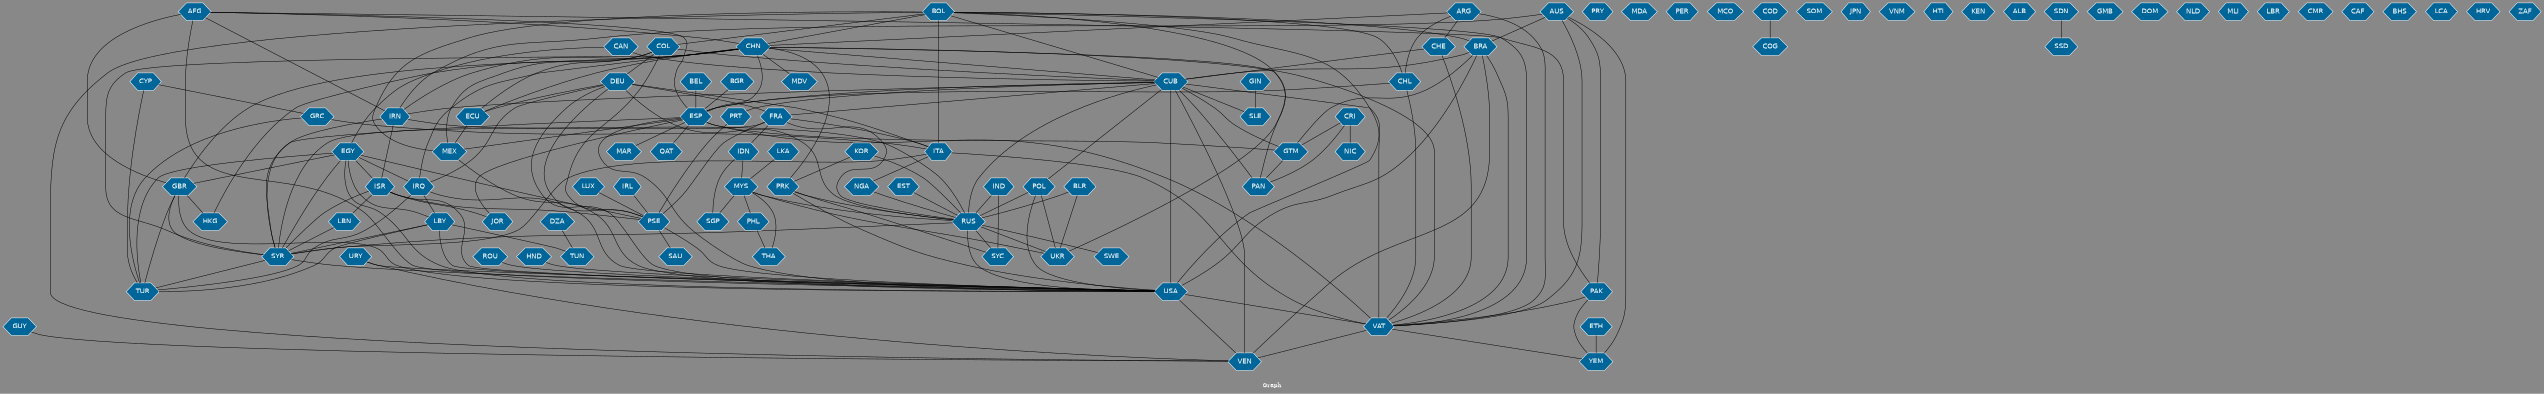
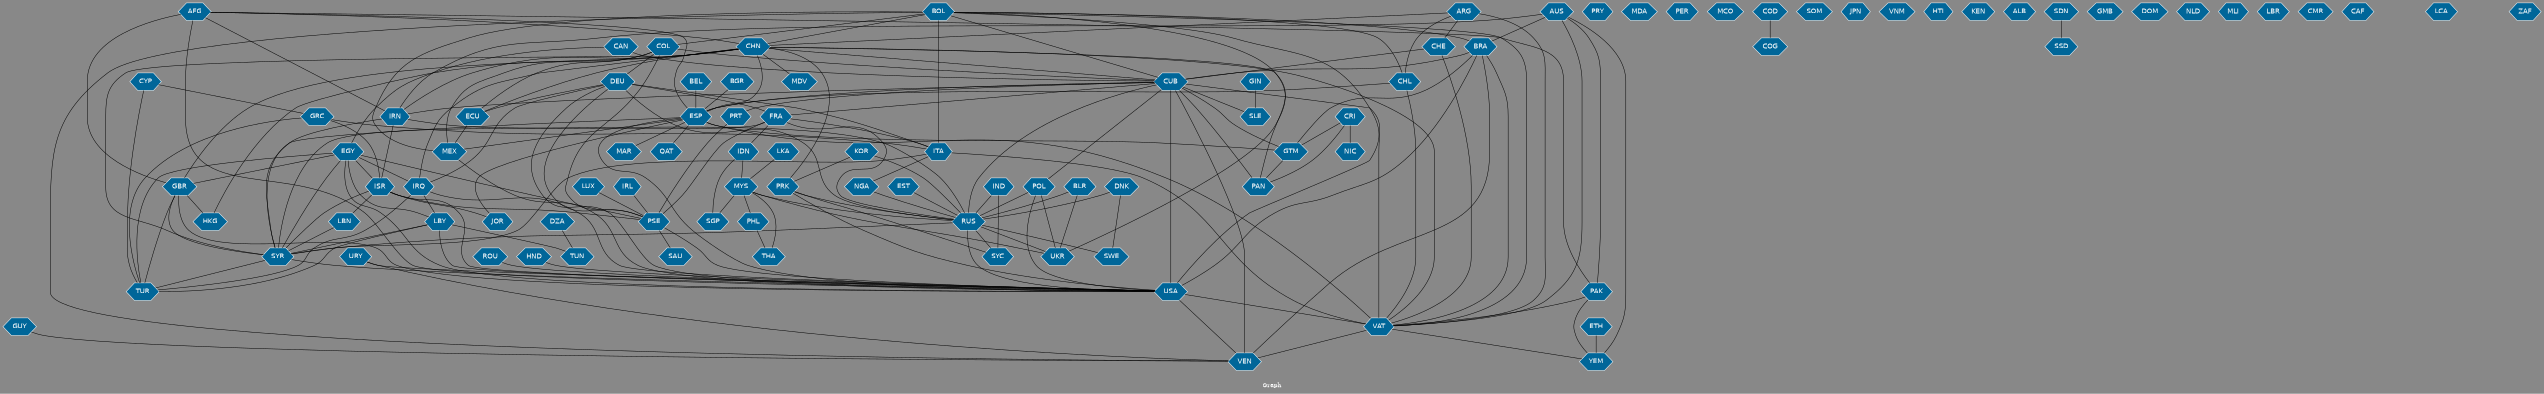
  graph {
    bgcolor="#888888"
    fontcolor=white
    fontsize=12
    label="Graph"
    node [color=white fillcolor="#006699" fontcolor=white fontname=Helvetica shape=hexagon style=filled]
    edge [arrowhead=open color=black fontcolor=white fontname=Courier fontsize=12 weight=1]
    n1 [label=AFG]
    n2 [label=ESP]
    n3 [label=GBR]
    n4 [label=CHN]
    n5 [label=USA]
    n6 [label=IRN]
    n7 [label=PAK]
    n8 [label=SYR]
    n9 [label=VAT]
    n10 [label=GTM]
    n11 [label=MEX]
    n12 [label=QAT]
    n13 [label=JOR]
    n14 [label=MAR]
    n15 [label=HKG]
    n16 [label=TUR]
    n17 [label=CUB]
    n18 [label=PAN]
    n19 [label=IRQ]
    n20 [label=ECU]
    n21 [label=PRK]
    n22 [label=MDV]
    n23 [label=VEN]
    n24 [label=RUS]
    n25 [label=ISR]
    n26 [label=YEM]
    n27 [label=URY]
    n28 [label=SWE]
    n29 [label=UKR]
    n30 [label=SYC]
    n31 [label=FRA]
    n32 [label=POL]
    n33 [label=PRT]
    n34 [label=SLE]
    n35 [label=PSE]
    n36 [label=ITA]
    n37 [label=IDN]
    n38 [label=AUS]
    n39 [label=BRA]
    n40 [label=PRY]
    n41 [label=DEU]
    n42 [label=SAU]
    n43 [label=NGA]
    n44 [label=LBY]
    n45 [label=DZA]
    n46 [label=TUN]
    n47 [label=COL]
    n48 [label=LBN]
    n49 [label=NIC]
    n50 [label=ARG]
    n51 [label=CHL]
    n52 [label=CHE]
    n53 [label=EGY]
    n54 [label=MDA]
    n55 [label=MYS]
    n56 [label=SGP]
+   n57 [label=DNK]
    n58 [label=PHL]
    n59 [label=THA]
    n60 [label=BOL]
    n61 [label=PER]
    n62 [label=MCO]
    n63 [label=COD]
    n64 [label=COG]
    n65 [label=SOM]
    n66 [label=JPN]
    n67 [label=GRC]
    n68 [label=VNM]
    n69 [label=HTI]
    n70 [label=ROU]
    n71 [label=EST]
    n72 [label=KOR]
    n73 [label=KEN]
    n74 [label=HND]
    n75 [label=CAN]
    n76 [label=IND]
    n77 [label=BLR]
    n78 [label=BEL]
    n79 [label=GIN]
    n80 [label=LKA]
    n81 [label=ALB]
    n82 [label=ETH]
    n83 [label=SDN]
    n84 [label=SSD]
    n85 [label=IRL]
    n86 [label=GUY]
    n87 [label=GMB]
    n88 [label=LUX]
    n89 [label=DOM]
    n90 [label=NLD]
    n91 [label=MLI]
    n92 [label=LBR]
    n93 [label=CMR]
    n94 [label=CRI]
    n95 [label=CAF]
-   n96 [label=BHS]
    n97 [label=CYP]
    n98 [label=LCA]
-   n99 [label=HRV]
    n100 [label=BGR]
    n101 [label=ZAF]
    n1 -- n2
    n1 -- n3 [weight=2]
    n1 -- n4
    n1 -- n5 [weight=2]
    n1 -- n6
    n1 -- n7
    n2 -- n5 [weight=2]
    n2 -- n8
    n2 -- n9
    n2 -- n10
    n2 -- n11
    n2 -- n12
    n2 -- n13
    n2 -- n14
    n3 -- n5 [weight=2]
    n3 -- n8
    n3 -- n15
    n3 -- n16
    n4 -- n2
    n4 -- n3 [weight=2]
    n4 -- n6
    n4 -- n8
    n4 -- n9
    n4 -- n15 [weight=2]
    n4 -- n17
    n4 -- n18
    n4 -- n19
    n4 -- n20
    n4 -- n21 [weight=2]
    n4 -- n22
    n5 -- n9 [weight=5]
    n5 -- n23 [weight=4]
    n6 -- n8 [weight=2]
    n6 -- n24
    n6 -- n25
    n7 -- n9
    n7 -- n26
    n8 -- n5
    n8 -- n16
    n9 -- n23 [weight=2]
    n9 -- n26
    n10 -- n18
    n11 -- n5
    n17 -- n2 [weight=4]
    n17 -- n5 [weight=40]
    n17 -- n6
    n17 -- n9 [weight=5]
    n17 -- n10
    n17 -- n18 [weight=3]
    n17 -- n23 [weight=6]
    n17 -- n24
    n17 -- n31
    n17 -- n32
    n17 -- n33
    n17 -- n34
    n19 -- n5
    n19 -- n16
    n19 -- n44
    n20 -- n11
    n21 -- n5 [weight=5]
    n21 -- n24 [weight=2]
    n21 -- n30
    n24 -- n5 [weight=6]
    n24 -- n8 [weight=4]
    n24 -- n28
    n24 -- n29 [weight=12]
    n24 -- n30
    n25 -- n5 [weight=2]
    n25 -- n8 [weight=4]
    n25 -- n13
    n25 -- n35 [weight=21]
    n25 -- n48 [weight=4]
    n27 -- n5 [weight=11]
    n27 -- n23
    n31 -- n8
    n31 -- n24
    n31 -- n35 [weight=2]
    n31 -- n36 [weight=2]
    n31 -- n37
    n32 -- n5
    n32 -- n24
    n32 -- n29
    n33 -- n35
    n35 -- n5
    n35 -- n42 [weight=2]
    n36 -- n8
    n36 -- n9 [weight=2]
    n36 -- n43
    n37 -- n55
    n37 -- n56
    n38 -- n6 [weight=2]
    n38 -- n7
    n38 -- n9
    n38 -- n26
    n38 -- n39
    n39 -- n5 [weight=2]
    n39 -- n9 [weight=2]
    n39 -- n10
    n39 -- n17 [weight=2]
    n39 -- n23
    n41 -- n5 [weight=2]
    n41 -- n19
    n41 -- n20 [weight=2]
    n41 -- n24
    n41 -- n31 [weight=3]
    n41 -- n35
    n41 -- n36 [weight=2]
    n43 -- n24
    n44 -- n5
    n44 -- n8
    n44 -- n16
    n44 -- n46
    n45 -- n46
    n47 -- n11
    n47 -- n17 [weight=6]
    n47 -- n20
    n47 -- n35
    n47 -- n41
    n48 -- n8 [weight=4]
    n50 -- n4
    n50 -- n9 [weight=3]
    n50 -- n51
    n50 -- n52
    n51 -- n2 [weight=2]
    n51 -- n9
    n52 -- n9
    n52 -- n17
    n53 -- n3
    n53 -- n5
    n53 -- n8
    n53 -- n16
    n53 -- n19
    n53 -- n25
    n53 -- n35 [weight=3]
    n53 -- n44
    n55 -- n24 [weight=2]
    n55 -- n29 [weight=3]
    n55 -- n56
    n55 -- n58
    n55 -- n59
+   n57 -- n24
+   n57 -- n28
    n58 -- n59
    n60 -- n4
    n60 -- n5
    n60 -- n9
    n60 -- n11 [weight=4]
    n60 -- n17 [weight=3]
    n60 -- n23
    n60 -- n29
    n60 -- n36
    n60 -- n39
    n60 -- n47 [weight=2]
    n60 -- n51
    n63 -- n64 [weight=3]
    n67 -- n16
+   n67 -- n25 [weight=2]
    n67 -- n36
    n70 -- n5
    n71 -- n24
    n72 -- n21 [weight=3]
    n72 -- n24
    n74 -- n5
    n75 -- n17 [weight=2]
    n75 -- n53
    n76 -- n24 [weight=2]
    n76 -- n30
    n77 -- n24
    n77 -- n29 [weight=4]
    n78 -- n2 [weight=2]
    n79 -- n34
    n80 -- n55
    n82 -- n26 [weight=3]
    n83 -- n84
    n85 -- n35
    n86 -- n23
    n88 -- n35
    n94 -- n10
    n94 -- n18
    n94 -- n49
    n97 -- n16
    n97 -- n67
    n100 -- n2
  }
